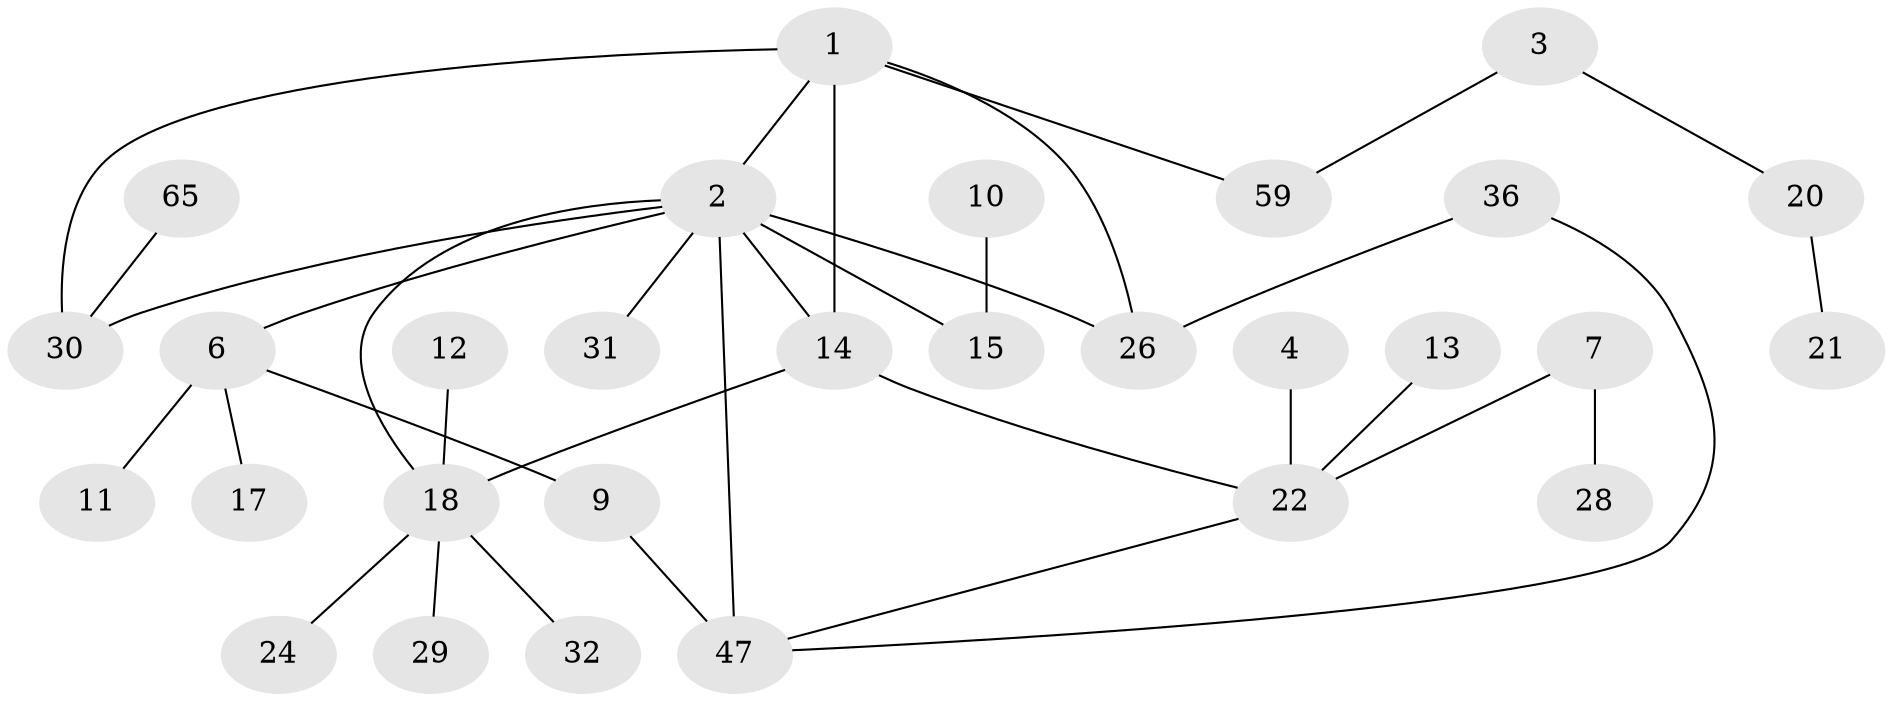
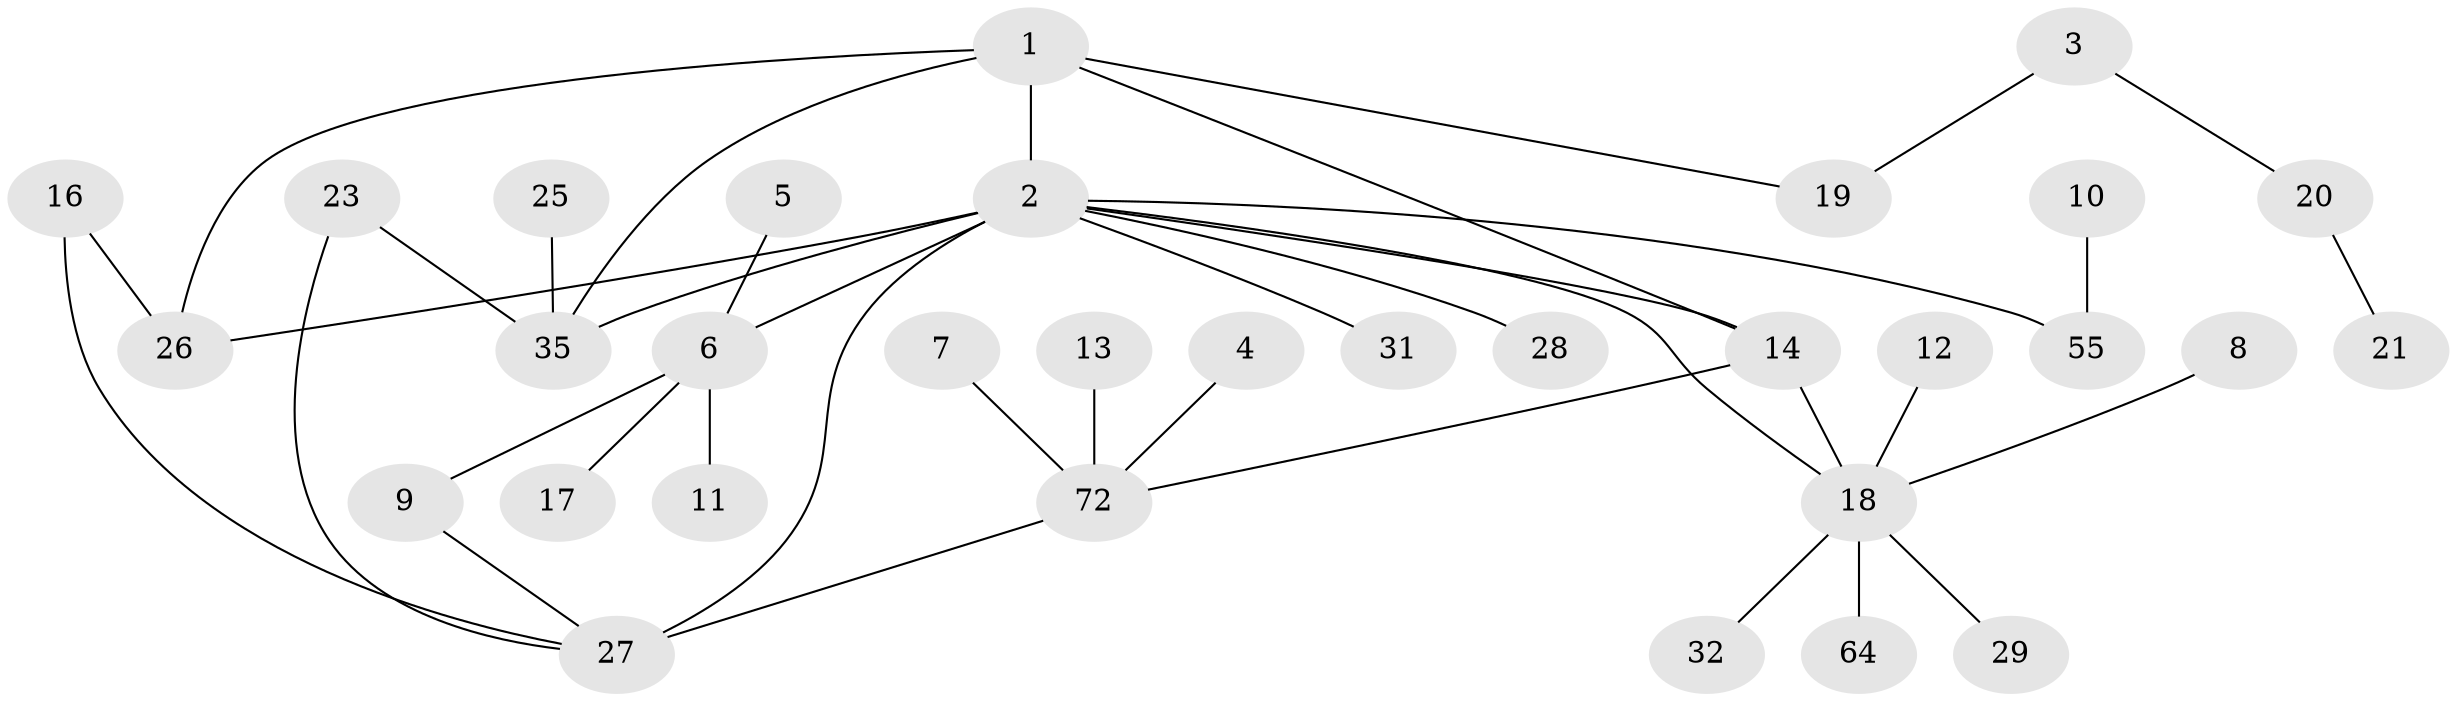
  graph {
    node [color=gray90 style=filled]
    edge [weight=1.0]
    1
    2
    14
-   19 [label=59]
+   19
    26
-   30
+   30 [label=35]
    6
-   15
+   15 [label=55]
    18
-   27 [label=47]
+   27
    28
    31
-   22
+   22 [label=72]
    9
    11
    17
-   24
+   24 [label=64]
    29
    32
    3
    20
    21
    4
+   5
    7
+   8
    10
    12
    13
-   16 [label=36]
-   25 [label=65]
+   16
+   23
+   25
    1 -- 2
    1 -- 14
    1 -- 19
    1 -- 26
    1 -- 30
    2 -- 14
    2 -- 26
    2 -- 30
    2 -- 6
    2 -- 15
    2 -- 18
    2 -- 27 [weight=2.0]
-   7 -- 28
+   2 -- 28
    2 -- 31
    14 -- 18
    14 -- 22
    6 -- 9
    6 -- 11
    6 -- 17
    18 -- 24
    18 -- 29
    18 -- 32
    22 -- 27
    9 -- 27
    3 -- 19
    3 -- 20
    20 -- 21
    4 -- 22
+   5 -- 6
    7 -- 22
+   8 -- 18
    10 -- 15
    12 -- 18
    13 -- 22
    16 -- 26
    16 -- 27
+   23 -- 30
+   23 -- 27
    25 -- 30
  }
